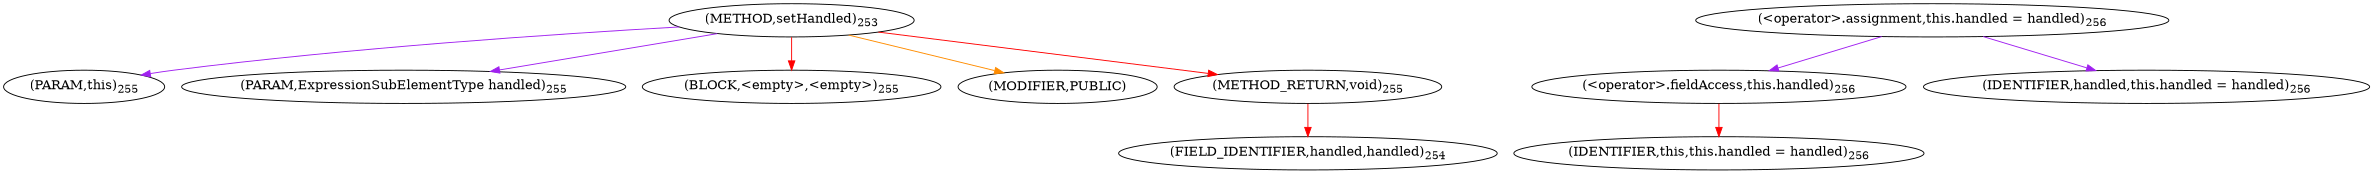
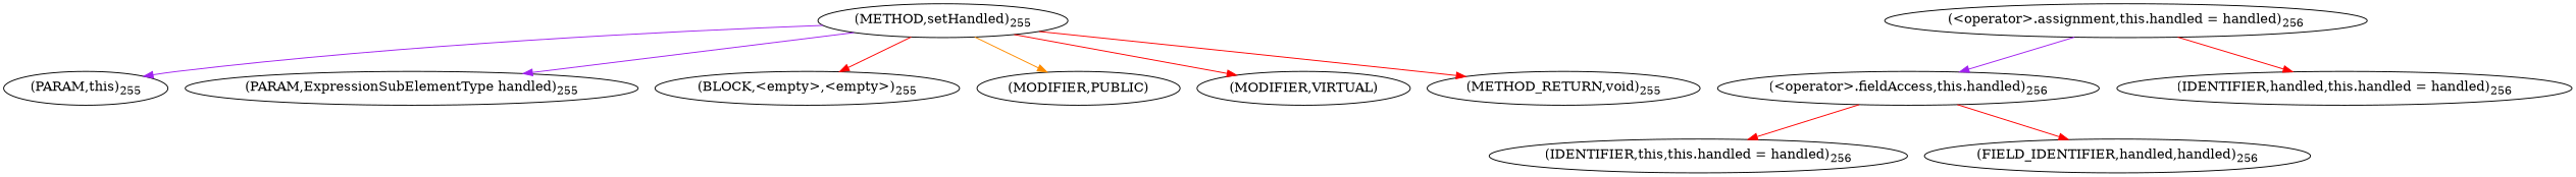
  digraph {
    edge [color=red]
-   n1 [label=<(METHOD,setHandled)<SUB>253</SUB>>]
+   n1 [label=<(METHOD,setHandled)<SUB>255</SUB>>]
    n2 [label=<(PARAM,this)<SUB>255</SUB>>]
    n3 [label=<(PARAM,ExpressionSubElementType handled)<SUB>255</SUB>>]
    n4 [label=<(BLOCK,&lt;empty&gt;,&lt;empty&gt;)<SUB>255</SUB>>]
    n5 [label=<(MODIFIER,PUBLIC)>]
+   n6 [label=<(MODIFIER,VIRTUAL)>]
    n7 [label=<(METHOD_RETURN,void)<SUB>255</SUB>>]
    n8 [label=<(&lt;operator&gt;.assignment,this.handled = handled)<SUB>256</SUB>>]
    n9 [label=<(&lt;operator&gt;.fieldAccess,this.handled)<SUB>256</SUB>>]
    n10 [label=<(IDENTIFIER,handled,this.handled = handled)<SUB>256</SUB>>]
    n11 [label=<(IDENTIFIER,this,this.handled = handled)<SUB>256</SUB>>]
-   n12 [label=<(FIELD_IDENTIFIER,handled,handled)<SUB>254</SUB>>]
+   n12 [label=<(FIELD_IDENTIFIER,handled,handled)<SUB>256</SUB>>]
    n1 -> n2 [color=purple]
    n1 -> n3 [color=purple]
    n1 -> n4
    n1 -> n5 [color=darkorange]
+   n1 -> n6
    n1 -> n7
    n8 -> n9 [color=purple]
-   n8 -> n10 [color=purple]
+   n8 -> n10
    n9 -> n11
-   n7 -> n12
+   n9 -> n12
  }
